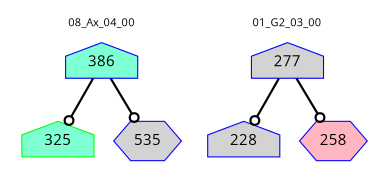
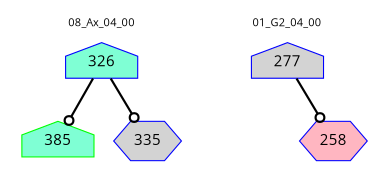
  digraph {
    fontname="Open Sans"
    node [color=blue fillcolor=lightgrey fontname="Open Sans" shape=house style=filled]
    edge [arrowhead=odot color=black fontname="Open Sans" style=bold]
-   n1 [fillcolor=aquamarine label=386]
-   n2 [color=green fillcolor=aquamarine label=325]
-   n3 [label=535 shape=hexagon]
+   n1 [fillcolor=aquamarine label=326]
+   n2 [color=green fillcolor=aquamarine label=385]
+   n3 [label=335 shape=hexagon]
    n4 [label=277]
-   n5 [label=228]
    n6 [fillcolor=lightpink label=258 shape=hexagon]
    subgraph cluster_1 {
      color=white
      fontsize=10
      label="08_Ax_04_00"
      n1
      n2
      n3
    }
    subgraph cluster_2 {
      color=white
      fontsize=10
-     label="01_G2_03_00"
+     label="01_G2_04_00"
      n4
-     n5
      n6
    }
    n1 -> n2
    n1 -> n3
-   n4 -> n5
    n4 -> n6
  }
